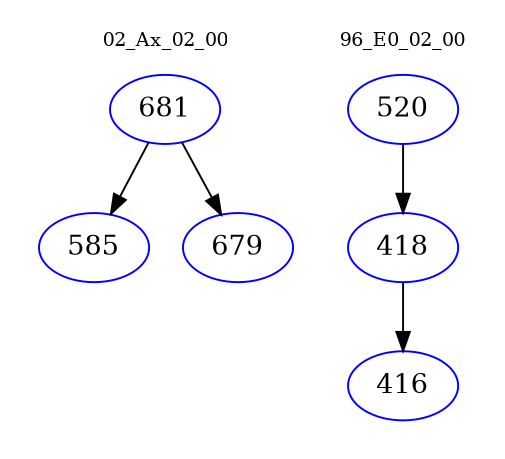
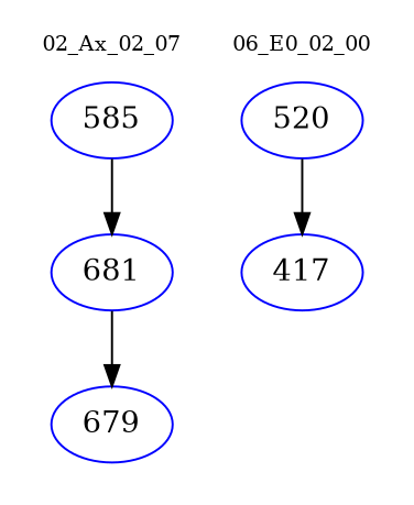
  digraph {
    fontname="DejaVu Serif"
    node [color=blue fontname="DejaVu Serif"]
    edge [color=black fontname="DejaVu Serif"]
    n1 [label=585]
    n2 [label=681]
    n3 [label=679]
    n4 [label=520]
-   n5 [label=418]
-   n6 [label=416]
+   n5 [label=417]
    subgraph cluster_1 {
      color=white
      fontsize=10
-     label="02_Ax_02_00"
+     label="02_Ax_02_07"
      n1
      n2
      n3
    }
    subgraph cluster_2 {
      color=white
      fontsize=10
-     label="96_E0_02_00"
+     label="06_E0_02_00"
      n4
      n5
-     n6
    }
-   n2 -> n1
+   n1 -> n2
    n2 -> n3
    n4 -> n5
-   n5 -> n6
  }
